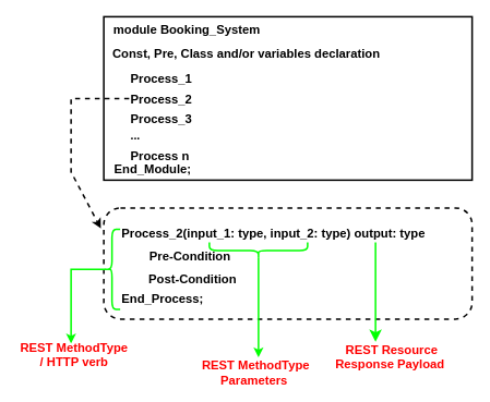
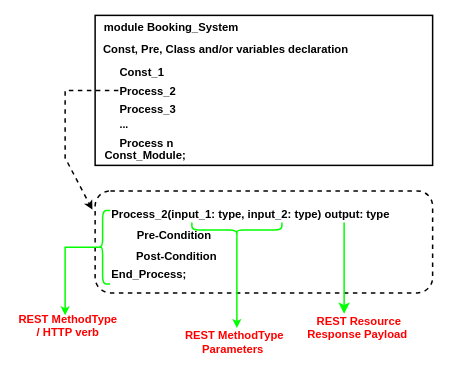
  <mxCell id="0" />
  <mxCell id="1" parent="0" />
  <mxCell id="2" value="" style="rounded=0;whiteSpace=wrap;html=1;strokeWidth=2;" parent="1" vertex="1"><mxGeometry x="126" y="20" width="450" height="200" as="geometry" /></mxCell>
  <mxCell id="3" value="&lt;b style=&quot;font-size: 15px;&quot;&gt;&lt;font style=&quot;font-size: 15px;&quot;&gt;module Booking_System&lt;/font&gt;&lt;/b&gt;" style="text;html=1;strokeColor=none;fillColor=none;align=left;verticalAlign=middle;whiteSpace=wrap;rounded=0;fontSize=15;" parent="1" vertex="1"><mxGeometry x="136" y="30" width="200" height="10" as="geometry" /></mxCell>
  <mxCell id="4" value="&lt;b style=&quot;font-size: 15px;&quot;&gt;&lt;font style=&quot;font-size: 15px;&quot;&gt;Const, Pre, Class and/or variables declaration&lt;/font&gt;&lt;/b&gt;" style="text;html=1;strokeColor=none;fillColor=none;align=left;verticalAlign=middle;whiteSpace=wrap;rounded=0;fontSize=15;" parent="1" vertex="1"><mxGeometry x="135" y="60" width="341" height="10" as="geometry" /></mxCell>
- <mxCell id="5" value="&lt;b style=&quot;font-size: 15px;&quot;&gt;&lt;font style=&quot;font-size: 15px;&quot;&gt;Process_1&lt;/font&gt;&lt;/b&gt;" style="text;html=1;strokeColor=none;fillColor=none;align=left;verticalAlign=middle;whiteSpace=wrap;rounded=0;fontSize=15;" parent="1" vertex="1"><mxGeometry x="157" y="90" width="200" height="10" as="geometry" /></mxCell>
+ <mxCell id="5" value="&lt;b style=&quot;font-size: 15px;&quot;&gt;&lt;font style=&quot;font-size: 15px;&quot;&gt;Const_1&lt;/font&gt;&lt;/b&gt;" style="text;html=1;strokeColor=none;fillColor=none;align=left;verticalAlign=middle;whiteSpace=wrap;rounded=0;fontSize=15;" parent="1" vertex="1"><mxGeometry x="157" y="90" width="200" height="10" as="geometry" /></mxCell>
  <mxCell id="6" value="&lt;b style=&quot;font-size: 15px;&quot;&gt;&lt;font style=&quot;font-size: 15px;&quot;&gt;Process_2&lt;/font&gt;&lt;/b&gt;" style="text;html=1;strokeColor=none;fillColor=none;align=left;verticalAlign=middle;whiteSpace=wrap;rounded=0;fontSize=15;" parent="1" vertex="1"><mxGeometry x="157" y="115" width="200" height="10" as="geometry" /></mxCell>
  <mxCell id="7" value="&lt;b style=&quot;font-size: 15px;&quot;&gt;&lt;font style=&quot;font-size: 15px;&quot;&gt;Process_3&lt;/font&gt;&lt;/b&gt;" style="text;html=1;strokeColor=none;fillColor=none;align=left;verticalAlign=middle;whiteSpace=wrap;rounded=0;fontSize=15;" parent="1" vertex="1"><mxGeometry x="157" y="140" width="200" height="10" as="geometry" /></mxCell>
  <mxCell id="8" value="&lt;b style=&quot;font-size: 15px;&quot;&gt;&lt;font style=&quot;font-size: 15px;&quot;&gt;Process n&lt;/font&gt;&lt;/b&gt;" style="text;html=1;strokeColor=none;fillColor=none;align=left;verticalAlign=middle;whiteSpace=wrap;rounded=0;fontSize=15;" parent="1" vertex="1"><mxGeometry x="157" y="185" width="200" height="10" as="geometry" /></mxCell>
  <mxCell id="9" value="&lt;b&gt;&lt;font style=&quot;font-size: 14px&quot;&gt;...&lt;/font&gt;&lt;/b&gt;" style="text;html=1;strokeColor=none;fillColor=none;align=left;verticalAlign=middle;whiteSpace=wrap;rounded=0;" parent="1" vertex="1"><mxGeometry x="157" y="160" width="200" height="10" as="geometry" /></mxCell>
- <mxCell id="10" value="&lt;b style=&quot;font-size: 15px;&quot;&gt;&lt;font style=&quot;font-size: 15px;&quot;&gt;End_Module;&lt;/font&gt;&lt;/b&gt;" style="text;html=1;strokeColor=none;fillColor=none;align=left;verticalAlign=middle;whiteSpace=wrap;rounded=0;fontSize=15;" parent="1" vertex="1"><mxGeometry x="137" y="201" width="200" height="10" as="geometry" /></mxCell>
+ <mxCell id="10" value="&lt;b style=&quot;font-size: 15px;&quot;&gt;&lt;font style=&quot;font-size: 15px;&quot;&gt;Const_Module;&lt;/font&gt;&lt;/b&gt;" style="text;html=1;strokeColor=none;fillColor=none;align=left;verticalAlign=middle;whiteSpace=wrap;rounded=0;fontSize=15;" parent="1" vertex="1"><mxGeometry x="137" y="201" width="200" height="10" as="geometry" /></mxCell>
  <mxCell id="11" value="" style="rounded=1;whiteSpace=wrap;html=1;fontSize=14;dashed=1;strokeWidth=2;" parent="1" vertex="1"><mxGeometry x="126" y="254" width="450" height="136" as="geometry" /></mxCell>
  <mxCell id="12" value="&lt;b style=&quot;font-size: 15px&quot;&gt;&lt;font style=&quot;font-size: 15px&quot;&gt;Process_2(input_1: type, input_2: type) output: type&lt;/font&gt;&lt;/b&gt;" style="text;html=1;strokeColor=none;fillColor=none;align=left;verticalAlign=middle;whiteSpace=wrap;rounded=0;fontSize=15;" parent="1" vertex="1"><mxGeometry x="146" y="280" width="380" height="10" as="geometry" /></mxCell>
  <mxCell id="13" value="&lt;b style=&quot;font-size: 15px;&quot;&gt;&lt;font style=&quot;font-size: 15px;&quot;&gt;Pre-Condition&amp;nbsp;&lt;/font&gt;&lt;/b&gt;" style="text;html=1;strokeColor=none;fillColor=none;align=left;verticalAlign=middle;whiteSpace=wrap;rounded=0;fontSize=15;" parent="1" vertex="1"><mxGeometry x="180" y="308" width="156" height="10" as="geometry" /></mxCell>
  <mxCell id="14" value="&lt;b style=&quot;font-size: 15px;&quot;&gt;&lt;font style=&quot;font-size: 15px;&quot;&gt;Post-Condition&amp;nbsp;&lt;/font&gt;&lt;/b&gt;" style="text;html=1;strokeColor=none;fillColor=none;align=left;verticalAlign=middle;whiteSpace=wrap;rounded=0;fontSize=15;" parent="1" vertex="1"><mxGeometry x="179" y="336" width="156" height="10" as="geometry" /></mxCell>
  <mxCell id="15" value="&lt;b style=&quot;font-size: 15px&quot;&gt;&lt;font style=&quot;font-size: 15px&quot;&gt;End_Process;&lt;/font&gt;&lt;/b&gt;" style="text;html=1;strokeColor=none;fillColor=none;align=left;verticalAlign=middle;whiteSpace=wrap;rounded=0;fontSize=15;" parent="1" vertex="1"><mxGeometry x="146" y="360" width="156" height="10" as="geometry" /></mxCell>
  <mxCell id="16" value="" style="endArrow=classic;html=1;rounded=0;fontSize=14;exitX=0;exitY=0.5;exitDx=0;exitDy=0;entryX=-0.008;entryY=0.185;entryDx=0;entryDy=0;entryPerimeter=0;dashed=1;strokeWidth=2;" parent="1" source="6" target="11" edge="1"><mxGeometry width="50" height="50" relative="1" as="geometry"><mxPoint x="116" y="110" as="sourcePoint" /><mxPoint x="86" y="165" as="targetPoint" /><Array as="points"><mxPoint x="86" y="120" /><mxPoint x="86" y="210" /></Array></mxGeometry></mxCell>
  <mxCell id="17" value="" style="shape=curlyBracket;whiteSpace=wrap;html=1;rounded=1;fontSize=15;strokeWidth=2;strokeColor=#00FF00;" parent="1" vertex="1"><mxGeometry x="126" y="280" width="20" height="98" as="geometry" /></mxCell>
  <mxCell id="18" value="" style="edgeStyle=segmentEdgeStyle;endArrow=classic;html=1;rounded=0;fontSize=15;strokeWidth=2;exitX=0.1;exitY=0.5;exitDx=0;exitDy=0;exitPerimeter=0;strokeColor=#00FF00;" parent="1" source="17" edge="1"><mxGeometry width="50" height="50" relative="1" as="geometry"><mxPoint x="36" y="366" as="sourcePoint" /><mxPoint x="86" y="420" as="targetPoint" /></mxGeometry></mxCell>
  <mxCell id="19" value="REST MethodType / HTTP verb" style="text;html=1;strokeColor=none;fillColor=none;align=center;verticalAlign=middle;whiteSpace=wrap;rounded=0;fontSize=15;fontStyle=1;fontColor=#FF0000;" parent="1" vertex="1"><mxGeometry x="20" y="418" width="140" height="30" as="geometry" /></mxCell>
  <mxCell id="20" value="" style="shape=curlyBracket;whiteSpace=wrap;html=1;rounded=1;fontSize=15;fontColor=#FF0000;strokeColor=#00FF00;strokeWidth=2;rotation=-90;" parent="1" vertex="1"><mxGeometry x="305" y="246" width="20" height="120" as="geometry" /></mxCell>
  <mxCell id="21" value="" style="endArrow=classic;html=1;rounded=0;fontSize=15;fontColor=#FF0000;strokeColor=#00FF00;strokeWidth=2;" parent="1" edge="1"><mxGeometry width="50" height="50" relative="1" as="geometry"><mxPoint x="315" y="315" as="sourcePoint" /><mxPoint x="315" y="437" as="targetPoint" /></mxGeometry></mxCell>
  <mxCell id="22" value="REST MethodType Parameters&amp;nbsp;" style="text;html=1;strokeColor=none;fillColor=none;align=center;verticalAlign=middle;whiteSpace=wrap;rounded=0;fontSize=15;fontStyle=1;fontColor=#FF0000;" parent="1" vertex="1"><mxGeometry x="242" y="440" width="140" height="30" as="geometry" /></mxCell>
  <mxCell id="23" value="REST Resource Response Payload&amp;nbsp;" style="text;html=1;strokeColor=none;fillColor=none;align=center;verticalAlign=middle;whiteSpace=wrap;rounded=0;fontSize=15;fontStyle=1;fontColor=#FF0000;" parent="1" vertex="1"><mxGeometry x="400" y="421" width="156" height="30" as="geometry" /></mxCell>
  <mxCell id="24" value="" style="endArrow=classic;html=1;rounded=0;fontSize=15;fontColor=#FF0000;strokeColor=#00FF00;strokeWidth=2;endSize=9;" parent="1" edge="1"><mxGeometry width="50" height="50" relative="1" as="geometry"><mxPoint x="458" y="296" as="sourcePoint" /><mxPoint x="458" y="418" as="targetPoint" /></mxGeometry></mxCell>
